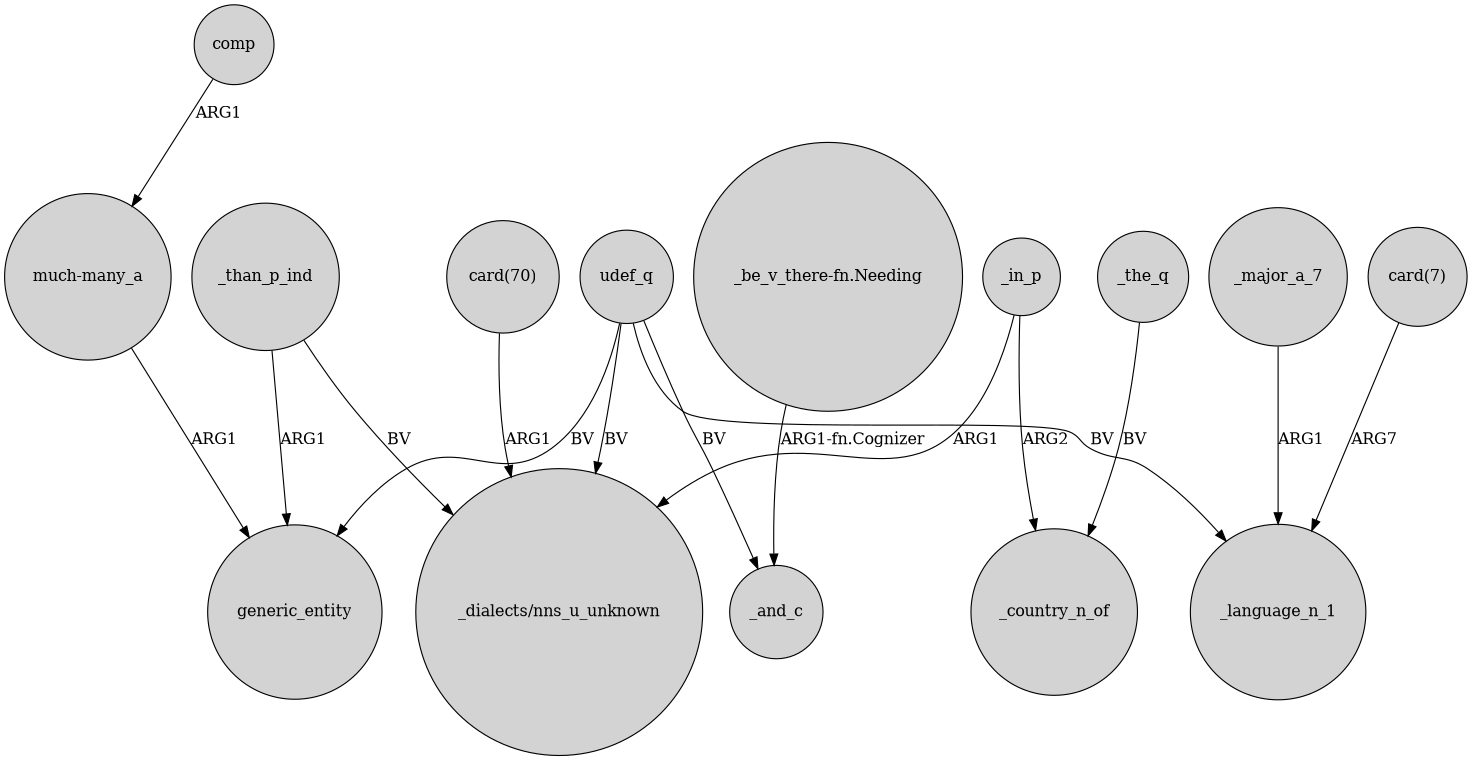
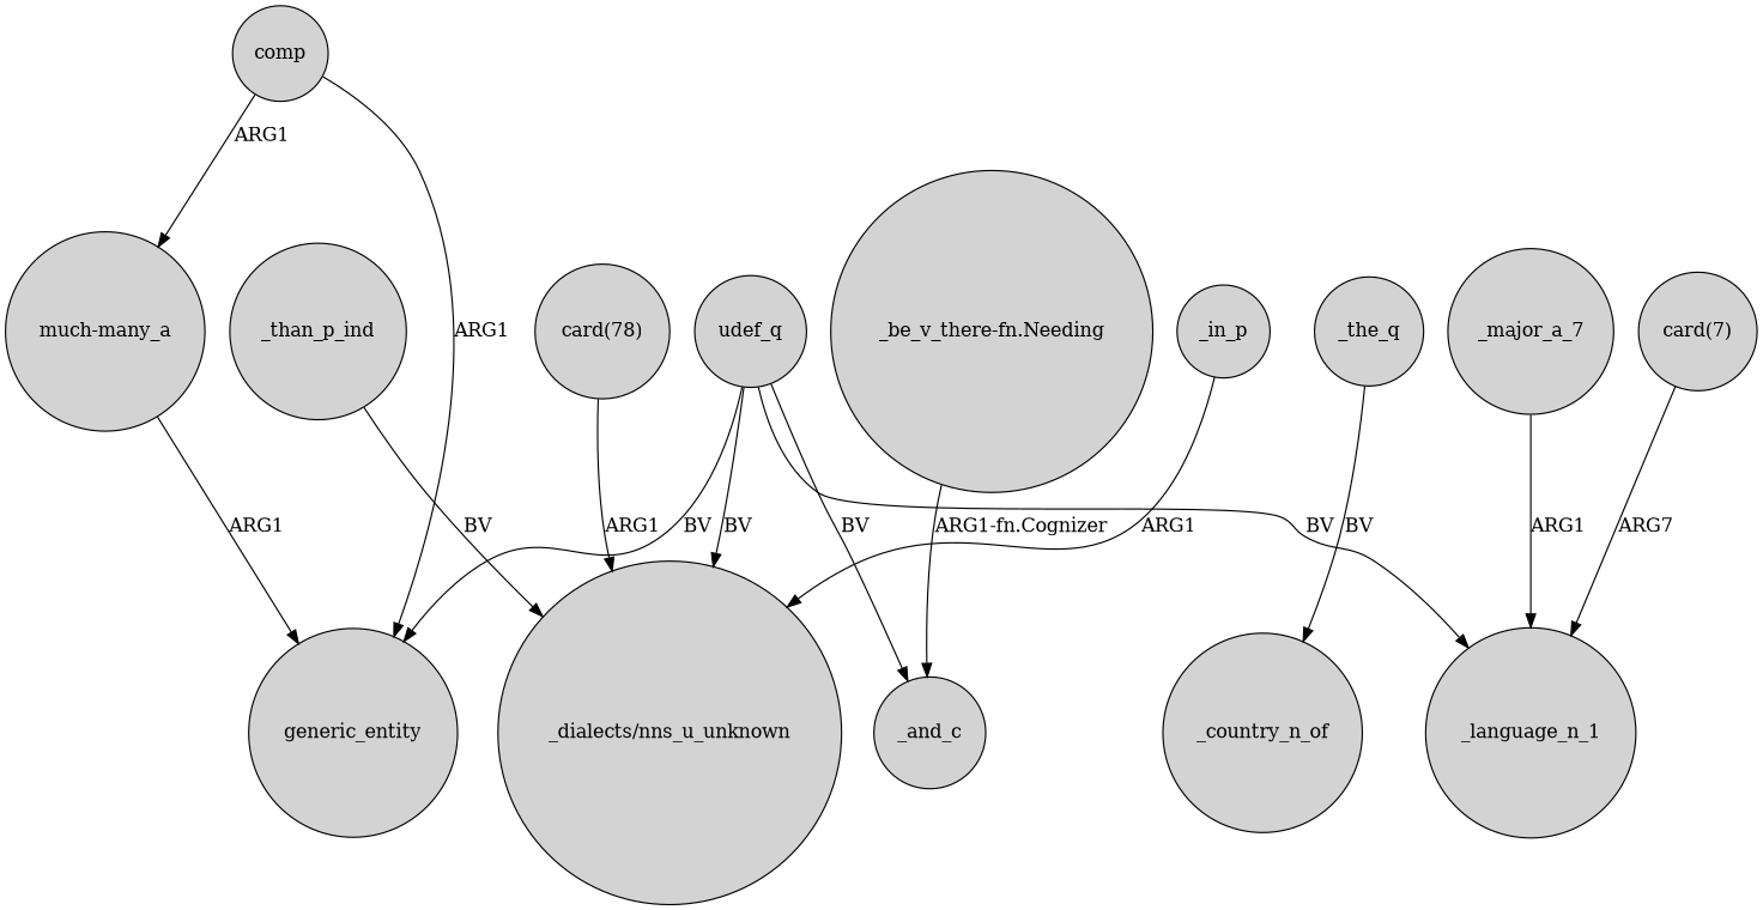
  digraph {
    node [shape=circle style=filled]
    udef_q
    "_dialects/nns_u_unknown"
    generic_entity
    _and_c
    _language_n_1
    "much-many_a"
    comp
    _than_p_ind
    _the_q
    _country_n_of
    _in_p
-   "card(70)"
+   "card(70)" [label="card(78)"]
    n13 [label=_major_a_7]
    "_be_v_there-fn.Needing"
    "card(7)"
    udef_q -> "_dialects/nns_u_unknown" [label=BV]
    udef_q -> generic_entity [label=BV]
    udef_q -> _and_c [label=BV]
    udef_q -> _language_n_1 [label=BV]
    "much-many_a" -> generic_entity [label=ARG1]
    comp -> "much-many_a" [label=ARG1]
    _than_p_ind -> "_dialects/nns_u_unknown" [label=BV]
-   _than_p_ind -> generic_entity [label=ARG1]
+   comp -> generic_entity [label=ARG1]
    _the_q -> _country_n_of [label=BV]
    _in_p -> "_dialects/nns_u_unknown" [label=ARG1]
-   _in_p -> _country_n_of [label=ARG2]
    "card(70)" -> "_dialects/nns_u_unknown" [label=ARG1]
    n13 -> _language_n_1 [label=ARG1]
    "_be_v_there-fn.Needing" -> _and_c [label="ARG1-fn.Cognizer"]
    "card(7)" -> _language_n_1 [label=ARG7]
  }
